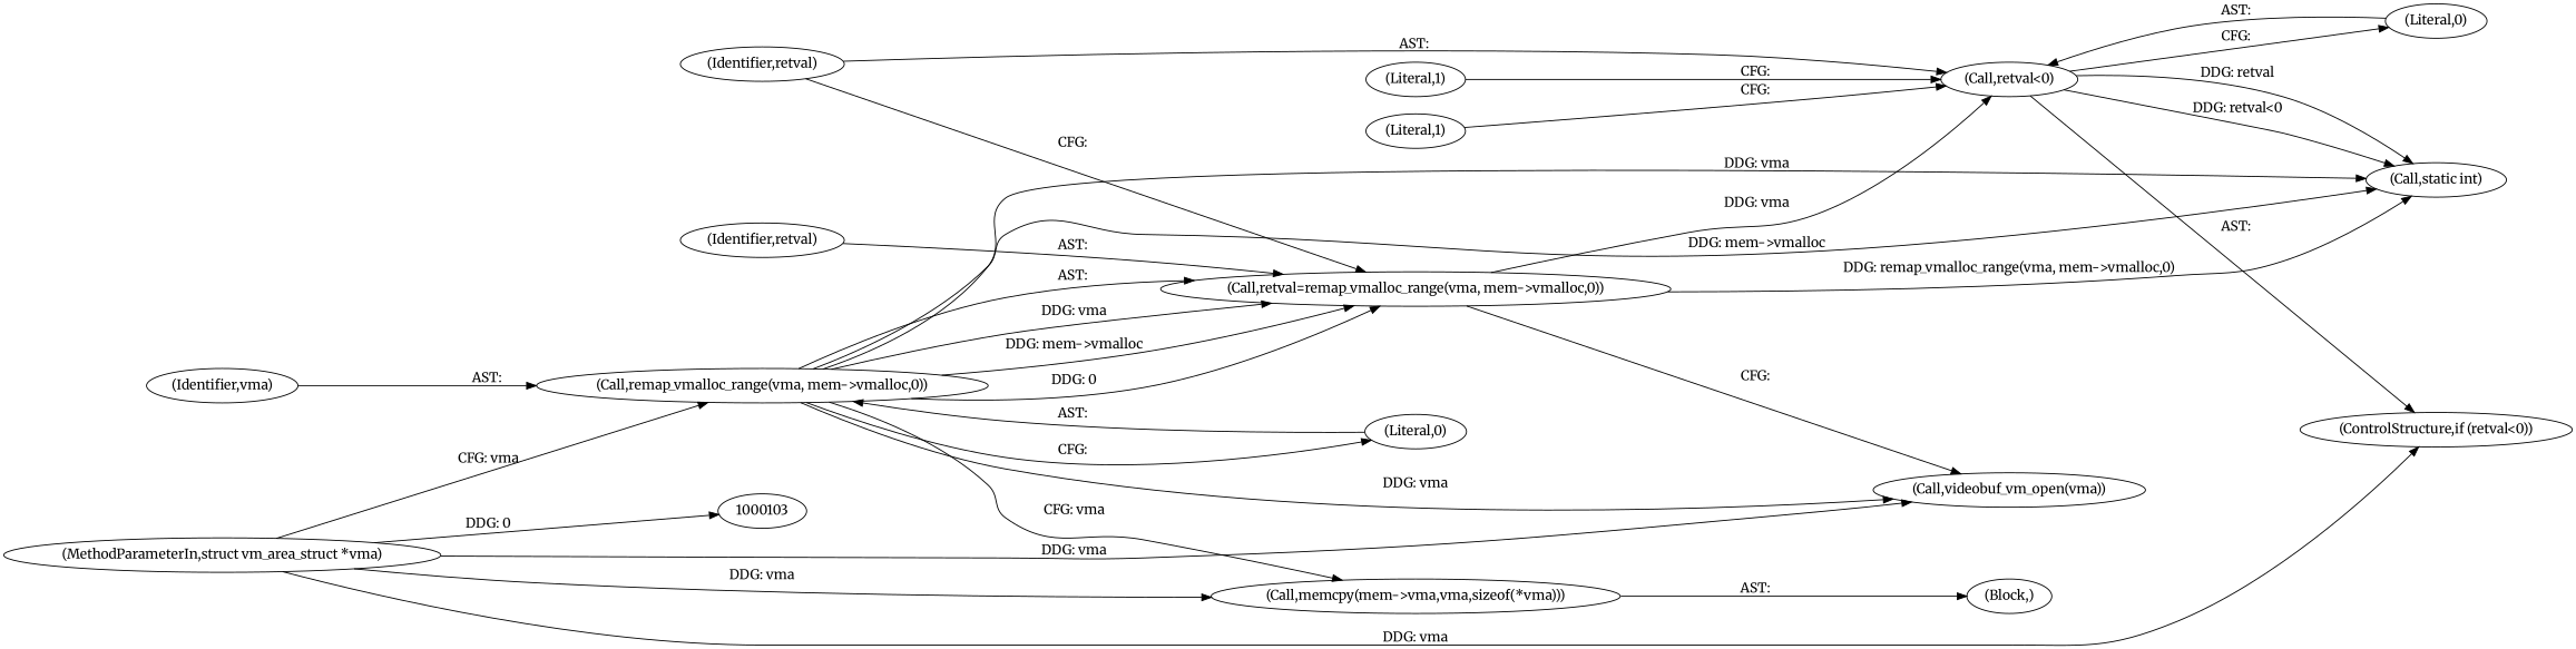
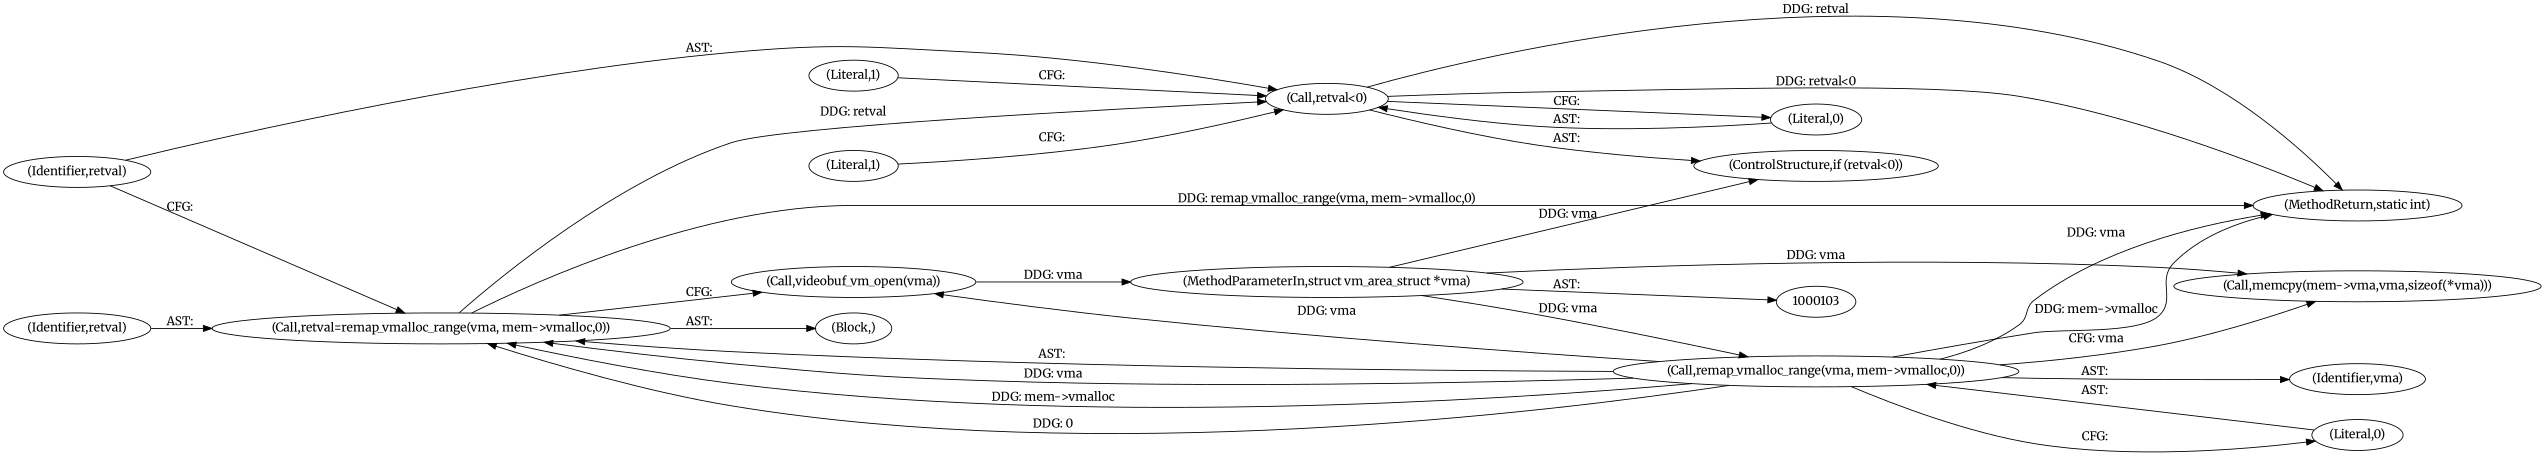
  digraph {
    fontname=Merriweather
    rankdir=LR
    node [fontname=Merriweather]
    edge [fontname=Merriweather]
    n1 [label="(Call,retval=remap_vmalloc_range(vma, mem->vmalloc,0))"]
    n2 [label="(Call,retval<0)"]
    n3 [label="(Block,)"]
-   n4 [label="(Call,static int)"]
+   n4 [label="(MethodReturn,static int)"]
    n5 [label="(Call,videobuf_vm_open(vma))"]
    n6 [label="(Call,remap_vmalloc_range(vma, mem->vmalloc,0))"]
    n7 [label="(Literal,0)"]
    n8 [label="(Call,memcpy(mem->vma,vma,sizeof(*vma)))"]
    n9 [label="(ControlStructure,if (retval<0))"]
    n10 [label="(Literal,0)"]
    n11 [label="(MethodParameterIn,struct vm_area_struct *vma)"]
    1000103
    n13 [label="(Identifier,retval)"]
    n14 [label="(Literal,1)"]
    n15 [label="(Literal,1)"]
    n16 [label="(Identifier,vma)"]
    n17 [label="(Identifier,retval)"]
-   n1 -> n2 [label="DDG: vma"]
-   n8 -> n3 [label="AST: "]
+   n1 -> n2 [label="DDG: retval"]
+   n1 -> n3 [label="AST: "]
    n1 -> n4 [label="DDG: remap_vmalloc_range(vma, mem->vmalloc,0)"]
    n1 -> n5 [label="CFG: "]
    n2 -> n4 [label="DDG: retval"]
    n2 -> n4 [label="DDG: retval<0"]
    n2 -> n9 [label="AST: "]
    n2 -> n10 [label="CFG: "]
    n6 -> n1 [label="AST: "]
    n6 -> n1 [label="DDG: vma"]
    n6 -> n1 [label="DDG: mem->vmalloc"]
    n6 -> n1 [label="DDG: 0"]
    n6 -> n4 [label="DDG: vma"]
    n6 -> n4 [label="DDG: mem->vmalloc"]
    n6 -> n5 [label="DDG: vma"]
    n6 -> n7 [label="CFG: "]
    n6 -> n8 [label="CFG: vma"]
    n7 -> n6 [label="AST: "]
    n10 -> n2 [label="AST: "]
-   n11 -> n5 [label="DDG: vma"]
-   n11 -> n6 [label="CFG: vma"]
+   n5 -> n11 [label="DDG: vma"]
+   n11 -> n6 [label="DDG: vma"]
    n11 -> n8 [label="DDG: vma"]
    n11 -> n9 [label="DDG: vma"]
-   n11 -> 1000103 [label="DDG: 0"]
+   n11 -> 1000103 [label="AST: "]
    n13 -> n1 [label="AST: "]
    n14 -> n2 [label="CFG: "]
    n15 -> n2 [label="CFG: "]
-   n16 -> n6 [label="AST: "]
+   n6 -> n16 [label="AST: "]
    n17 -> n1 [label="CFG: "]
    n17 -> n2 [label="AST: "]
  }
